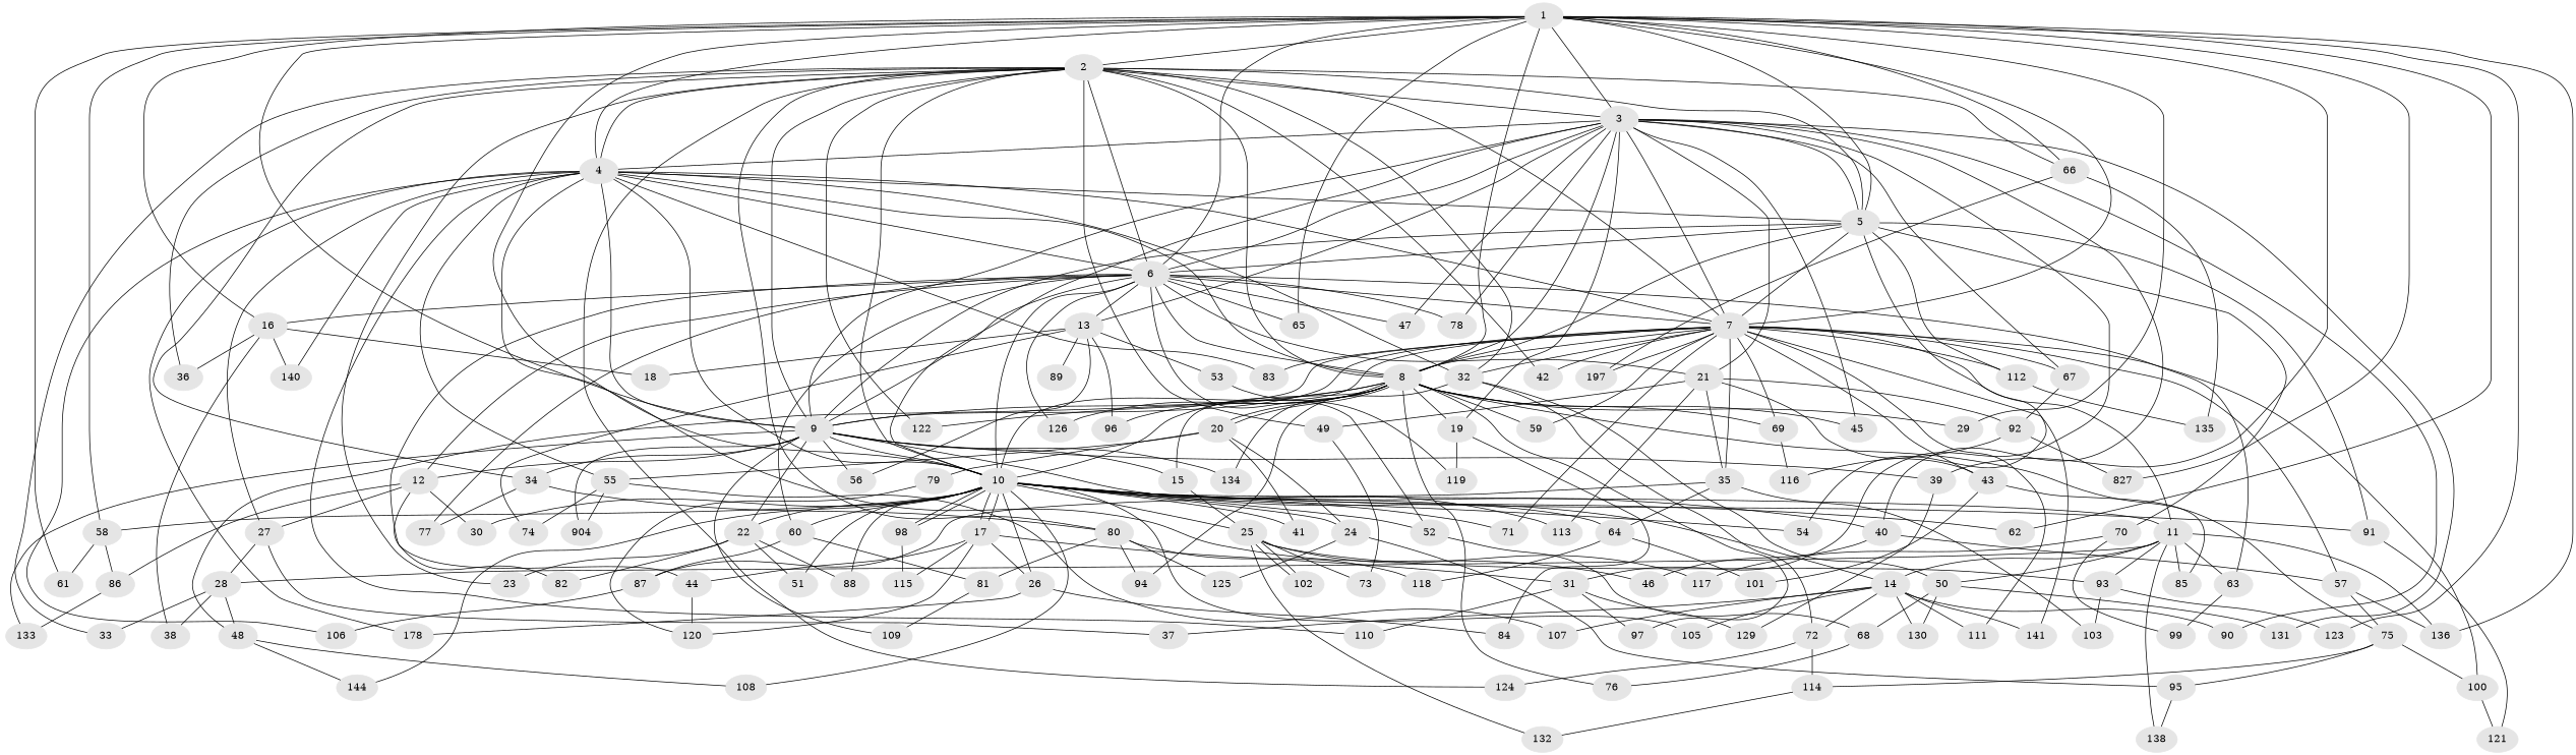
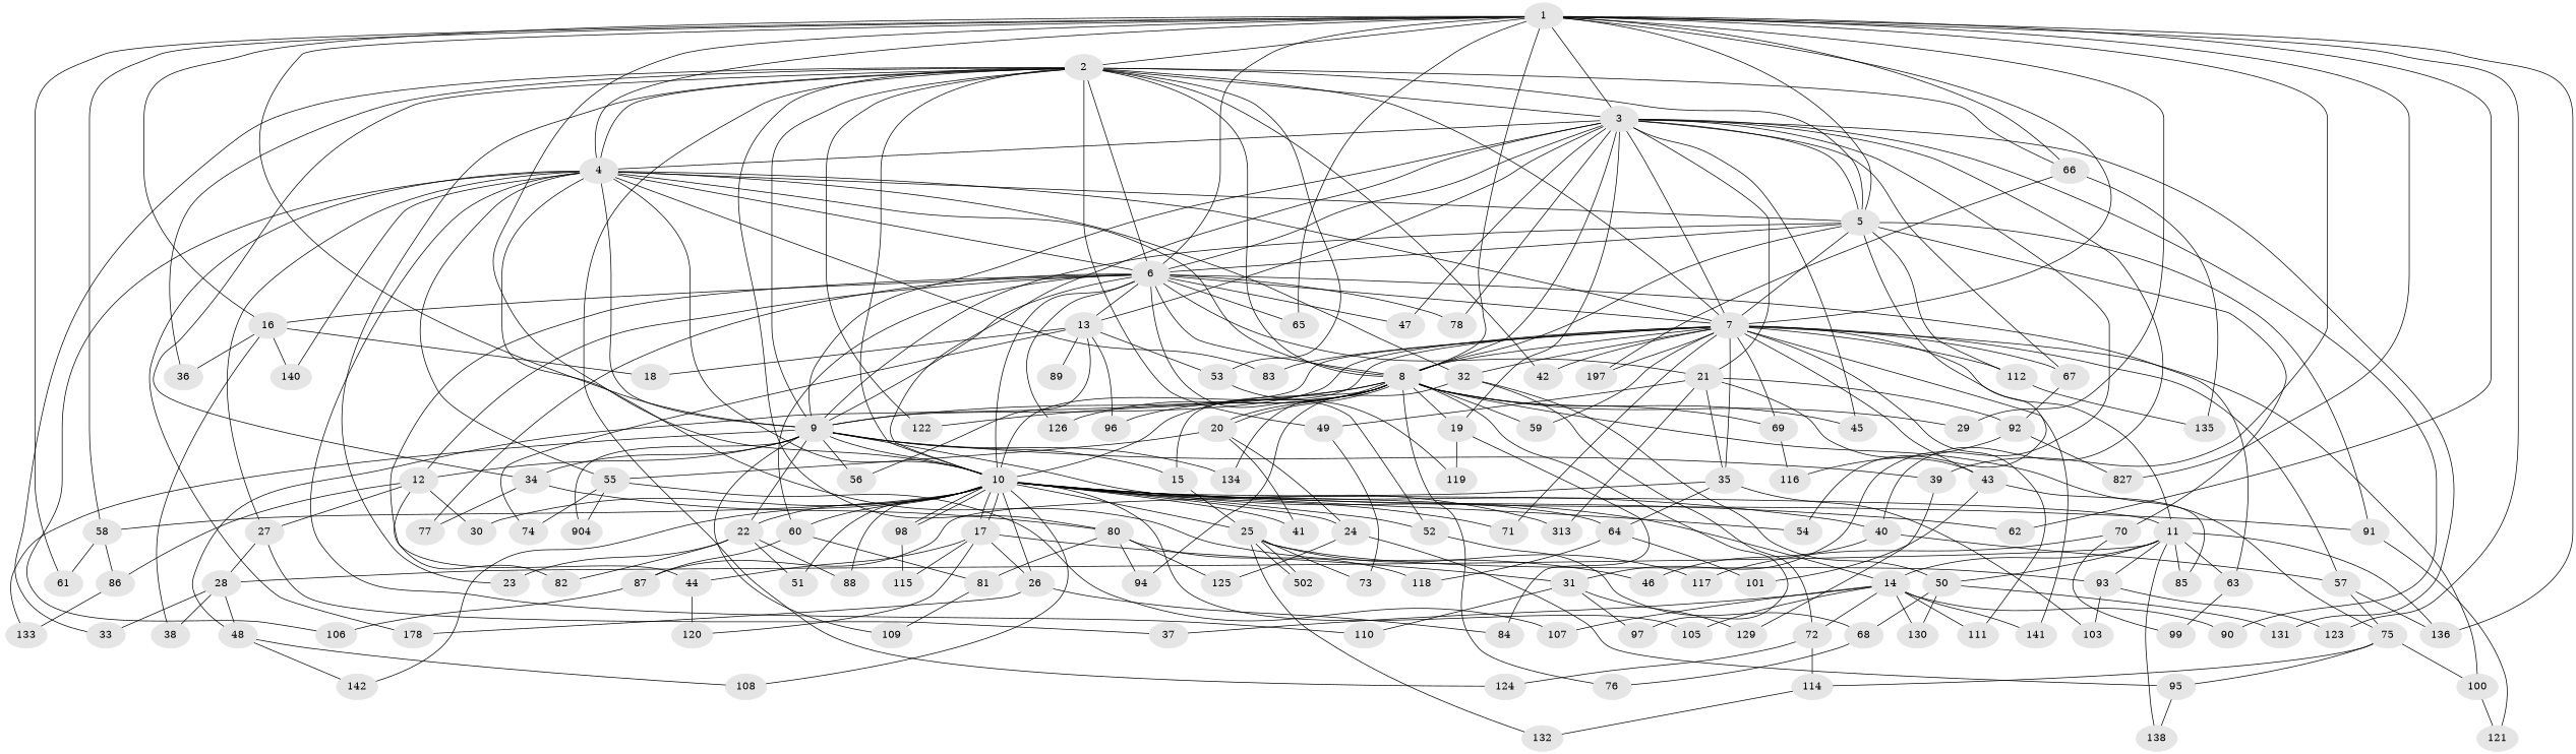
  graph {
    node [color=gray90 style=filled]
    1
    2
    3
    4
    5
    6
    7
    8
    9
    10
    16
    29
    39
    58
    61
    62
    65
    66
    123
    n20 [label=827]
    136
    23
    33
    34
    36
    42
    49
    53
    80
    122
    124
    13
    19
    21
    31
    40
    45
    47
    67
    78
    90
    131
    27
    32
    46
    55
    83
    106
    110
    n50 [label=178]
    140
    54
    70
    91
    112
    12
    44
    52
    60
    63
    77
    126
    11
    35
    43
    48
    57
    59
    69
    71
    100
    111
    n73 [label=197]
    141
    15
    20
    75
    76
    96
    97
    134
    14
    22
    56
    n85 [label=904]
    109
    133
    17
    24
    25
    26
    30
    41
    51
    64
    88
    98
    105
    108
-   113
-   142 [label=144]
+   113 [label=313]
+   142
    18
    38
    129
    86
    135
    73
    119
    125
    94
    81
    118
    89
    74
    84
    92
    28
    37
    50
    72
    107
    117
    99
    121
    82
    120
    68
    87
    85
    93
    138
    103
    101
    116
-   79
    95
    114
    130
    115
-   102
+   102 [label=502]
    132
    1 -- 2
    1 -- 3
    1 -- 4
    1 -- 5
    1 -- 6
    1 -- 7
    1 -- 8
    1 -- 9
    1 -- 10
    1 -- 16
    1 -- 29
    1 -- 39
    1 -- 58
    1 -- 61
    1 -- 62
    1 -- 65
    1 -- 66
    1 -- 123
    1 -- n20
    1 -- 136
    2 -- 3
    2 -- 4
    2 -- 5
    2 -- 6
    2 -- 7
    2 -- 8
    2 -- 9
    2 -- 10
    2 -- 66
    2 -- 23
    2 -- 33
    2 -- 34
    2 -- 36
    2 -- 42
    2 -- 49
-   2 -- 32
+   2 -- 53
    2 -- 80
    2 -- 122
    2 -- 124
    3 -- 4
    3 -- 5
    3 -- 6
    3 -- 7
    3 -- 8
    3 -- 9
    3 -- 10
    3 -- 13
    3 -- 19
    3 -- 21
    3 -- 31
    3 -- 40
    3 -- 45
    3 -- 47
    3 -- 67
    3 -- 78
    3 -- 90
    3 -- 131
    4 -- 5
    4 -- 6
    4 -- 7
    4 -- 8
    4 -- 9
    4 -- 10
    4 -- 27
    4 -- 32
    4 -- 46
    4 -- 55
    4 -- 83
    4 -- 106
    4 -- 110
    4 -- n50
    4 -- 140
    5 -- 6
    5 -- 7
    5 -- 8
    5 -- 9
    5 -- 54
    5 -- 70
    5 -- 91
    5 -- 112
    6 -- 7
    6 -- 8
    6 -- 9
    6 -- 10
    6 -- 16
    6 -- 65
    6 -- 13
    6 -- 21
    6 -- 47
    6 -- 78
    6 -- 12
    6 -- 44
    6 -- 52
    6 -- 60
    6 -- 63
    6 -- 77
    6 -- 126
    7 -- 8
    7 -- 9
    7 -- 10
    7 -- 42
    7 -- 67
    7 -- 32
    7 -- 83
    7 -- 112
    7 -- 11
    7 -- 35
    7 -- 43
    7 -- 48
    7 -- 57
    7 -- 59
    7 -- 69
    7 -- 71
    7 -- 100
    7 -- 111
    7 -- n73
    7 -- 141
    8 -- 9
    8 -- 10
    8 -- 29
    8 -- 122
    8 -- 19
    8 -- 45
    8 -- 126
    8 -- 59
    8 -- 69
    8 -- 15
    8 -- 20
    8 -- 20
    8 -- 75
    8 -- 76
    8 -- 96
    8 -- 97
    8 -- 134
    9 -- 10
    9 -- 39
    9 -- 34
    9 -- 12
    9 -- 15
    9 -- 134
    9 -- 14
    9 -- 22
    9 -- 56
    9 -- n85
    9 -- 109
    9 -- 133
    10 -- 58
    10 -- 62
    10 -- 40
    10 -- 54
    10 -- 91
    10 -- 52
    10 -- 60
    10 -- 11
    10 -- 71
    10 -- 22
    10 -- 17
    10 -- 17
    10 -- 24
    10 -- 25
    10 -- 26
    10 -- 30
    10 -- 41
    10 -- 51
    10 -- 64
    10 -- 88
    10 -- 98
    10 -- 98
    10 -- 105
    10 -- 108
    10 -- 113
    10 -- 142
    16 -- 36
    16 -- 140
    16 -- 18
    16 -- 38
    39 -- 129
    58 -- 61
    58 -- 86
    66 -- n73
    66 -- 135
    34 -- 80
    34 -- 77
    49 -- 73
    53 -- 119
    80 -- 125
    80 -- 94
    80 -- 81
    80 -- 118
    13 -- 53
    13 -- 96
    13 -- 56
    13 -- 18
    13 -- 89
    13 -- 74
    19 -- 119
    19 -- 84
    21 -- 49
    21 -- 35
    21 -- 43
    21 -- 113
    21 -- 92
    31 -- 110
    31 -- 97
    31 -- 129
    40 -- 46
    40 -- 57
    67 -- 92
    27 -- 28
    27 -- 37
    32 -- 94
    32 -- 50
    32 -- 72
    55 -- n85
    55 -- 74
    55 -- 107
    70 -- 117
    70 -- 99
    91 -- 121
    112 -- 135
    12 -- 27
    12 -- 30
    12 -- 86
    12 -- 82
    44 -- 120
    52 -- 68
    60 -- 81
    60 -- 87
    63 -- 99
    11 -- 136
    11 -- 63
    11 -- 14
    11 -- 28
    11 -- 50
    11 -- 85
    11 -- 93
    11 -- 138
    35 -- 64
    35 -- 87
    35 -- 103
    43 -- 85
    43 -- 101
    48 -- 108
    48 -- 142
    57 -- 136
    57 -- 75
    69 -- 116
    100 -- 121
    15 -- 25
    20 -- 55
    20 -- 24
    20 -- 41
-   20 -- 79
    75 -- 100
    75 -- 95
    75 -- 114
    14 -- 90
    14 -- 111
    14 -- 141
    14 -- 105
    14 -- 37
    14 -- 72
    14 -- 107
    14 -- 130
    22 -- 23
    22 -- 51
    22 -- 88
    22 -- 82
    17 -- 31
    17 -- 44
    17 -- 26
    17 -- 120
    17 -- 115
    24 -- 125
    24 -- 95
    25 -- 73
    25 -- 117
    25 -- 93
    25 -- 102
    25 -- 102
    25 -- 132
    26 -- n50
    26 -- 84
    64 -- 118
    64 -- 101
    98 -- 115
    86 -- 133
    81 -- 109
    92 -- n20
    92 -- 116
    28 -- 33
    28 -- 48
    28 -- 38
    50 -- 131
    50 -- 68
    50 -- 130
    72 -- 124
    72 -- 114
    68 -- 76
    87 -- 106
    93 -- 123
    93 -- 103
-   79 -- 120
    95 -- 138
    114 -- 132
  }
